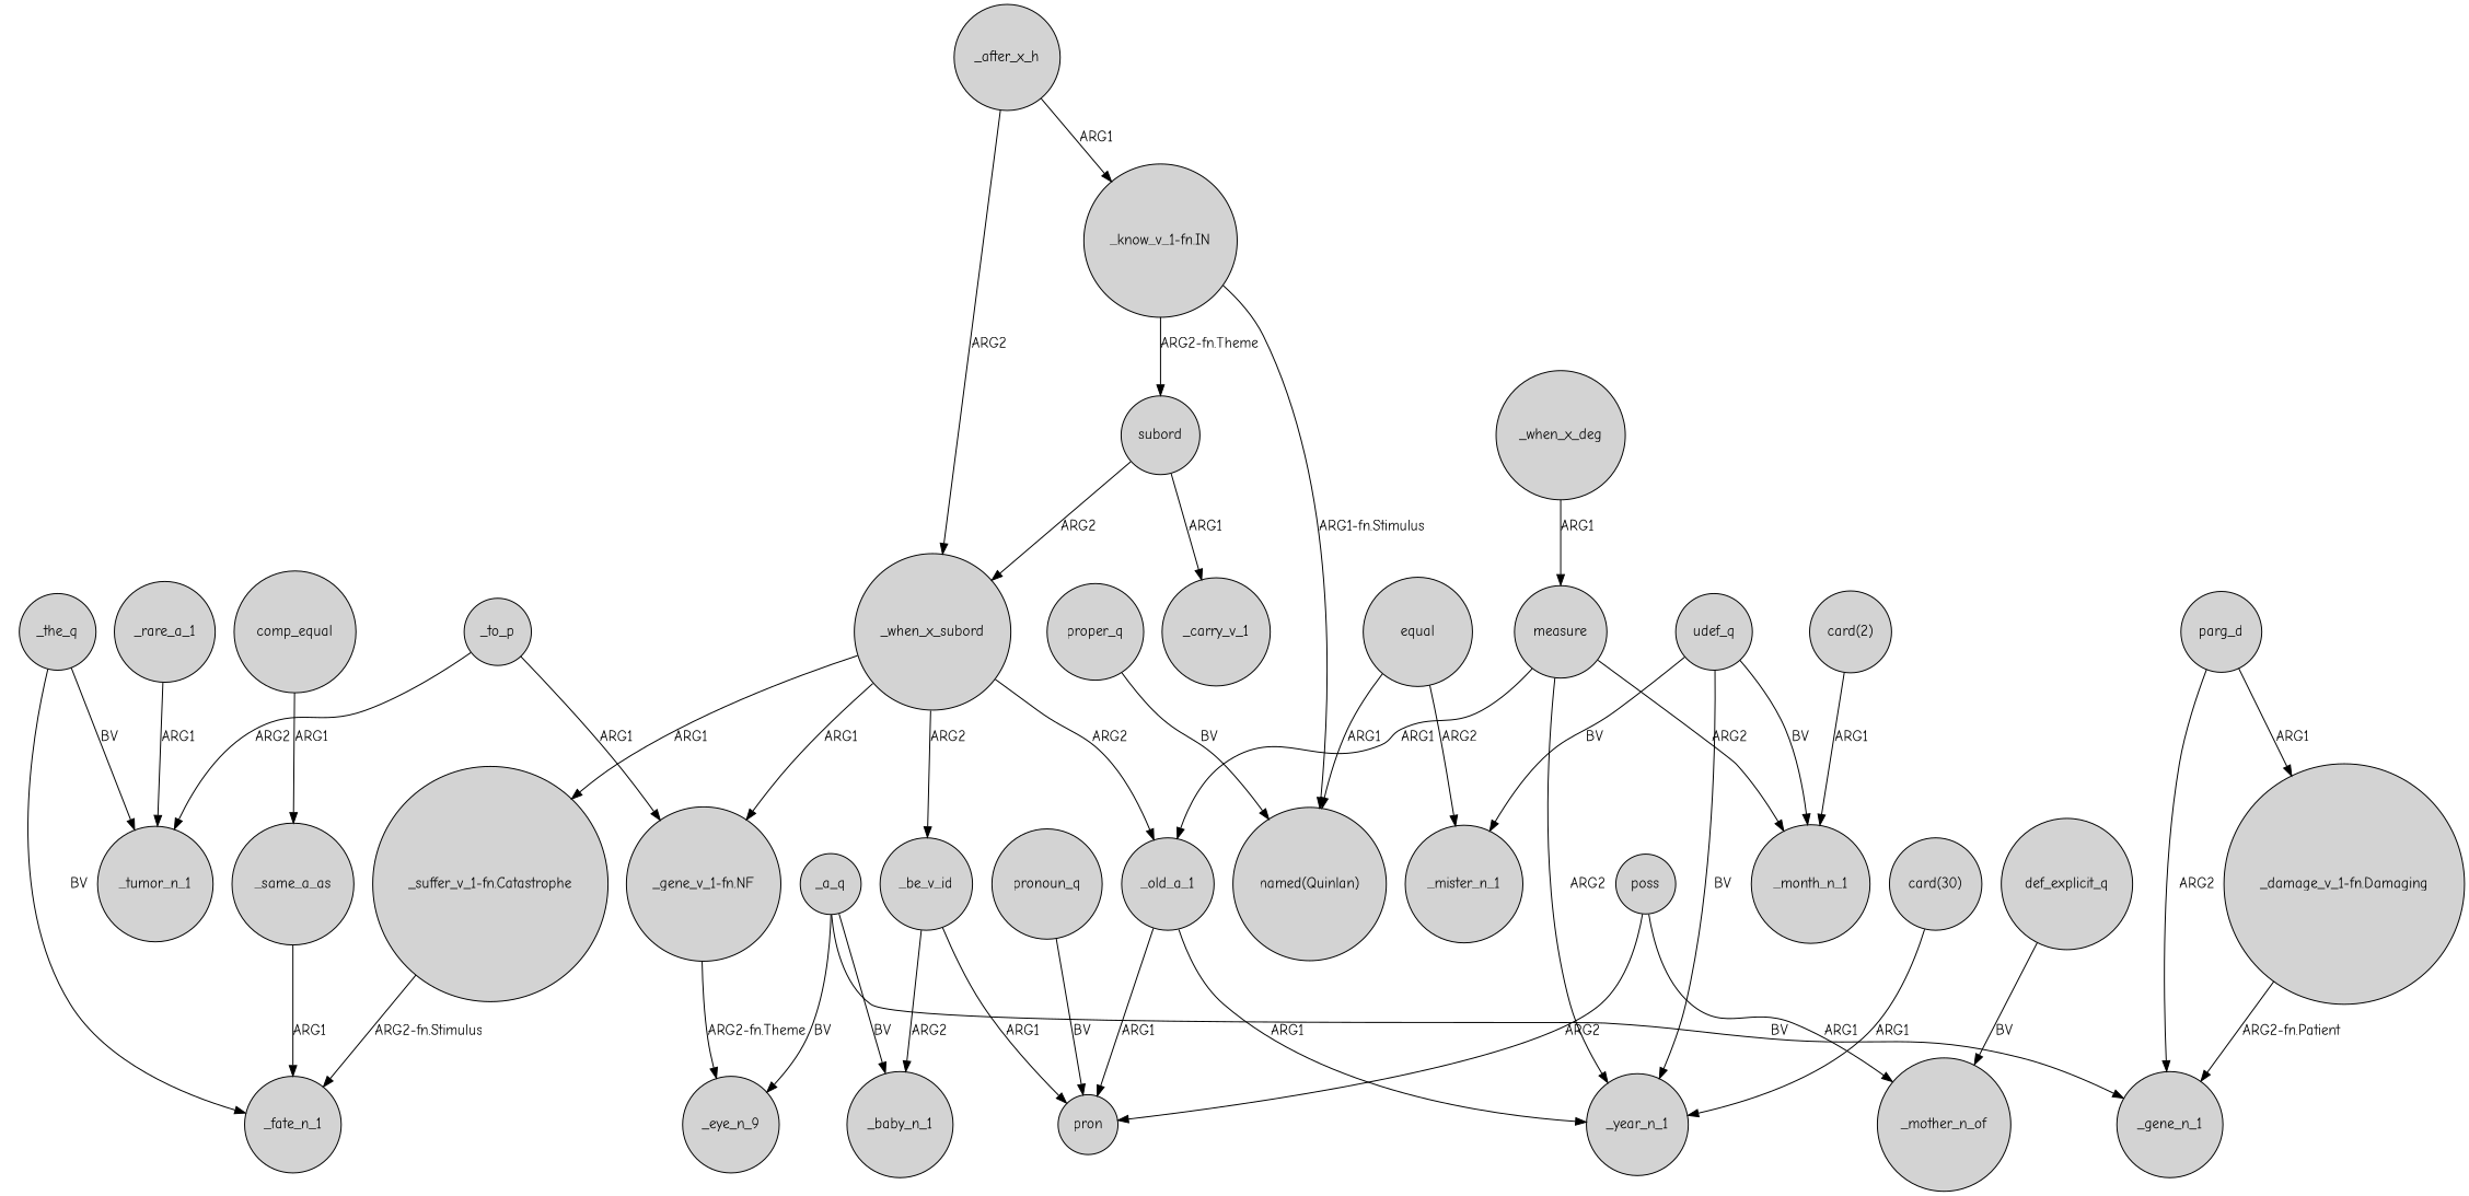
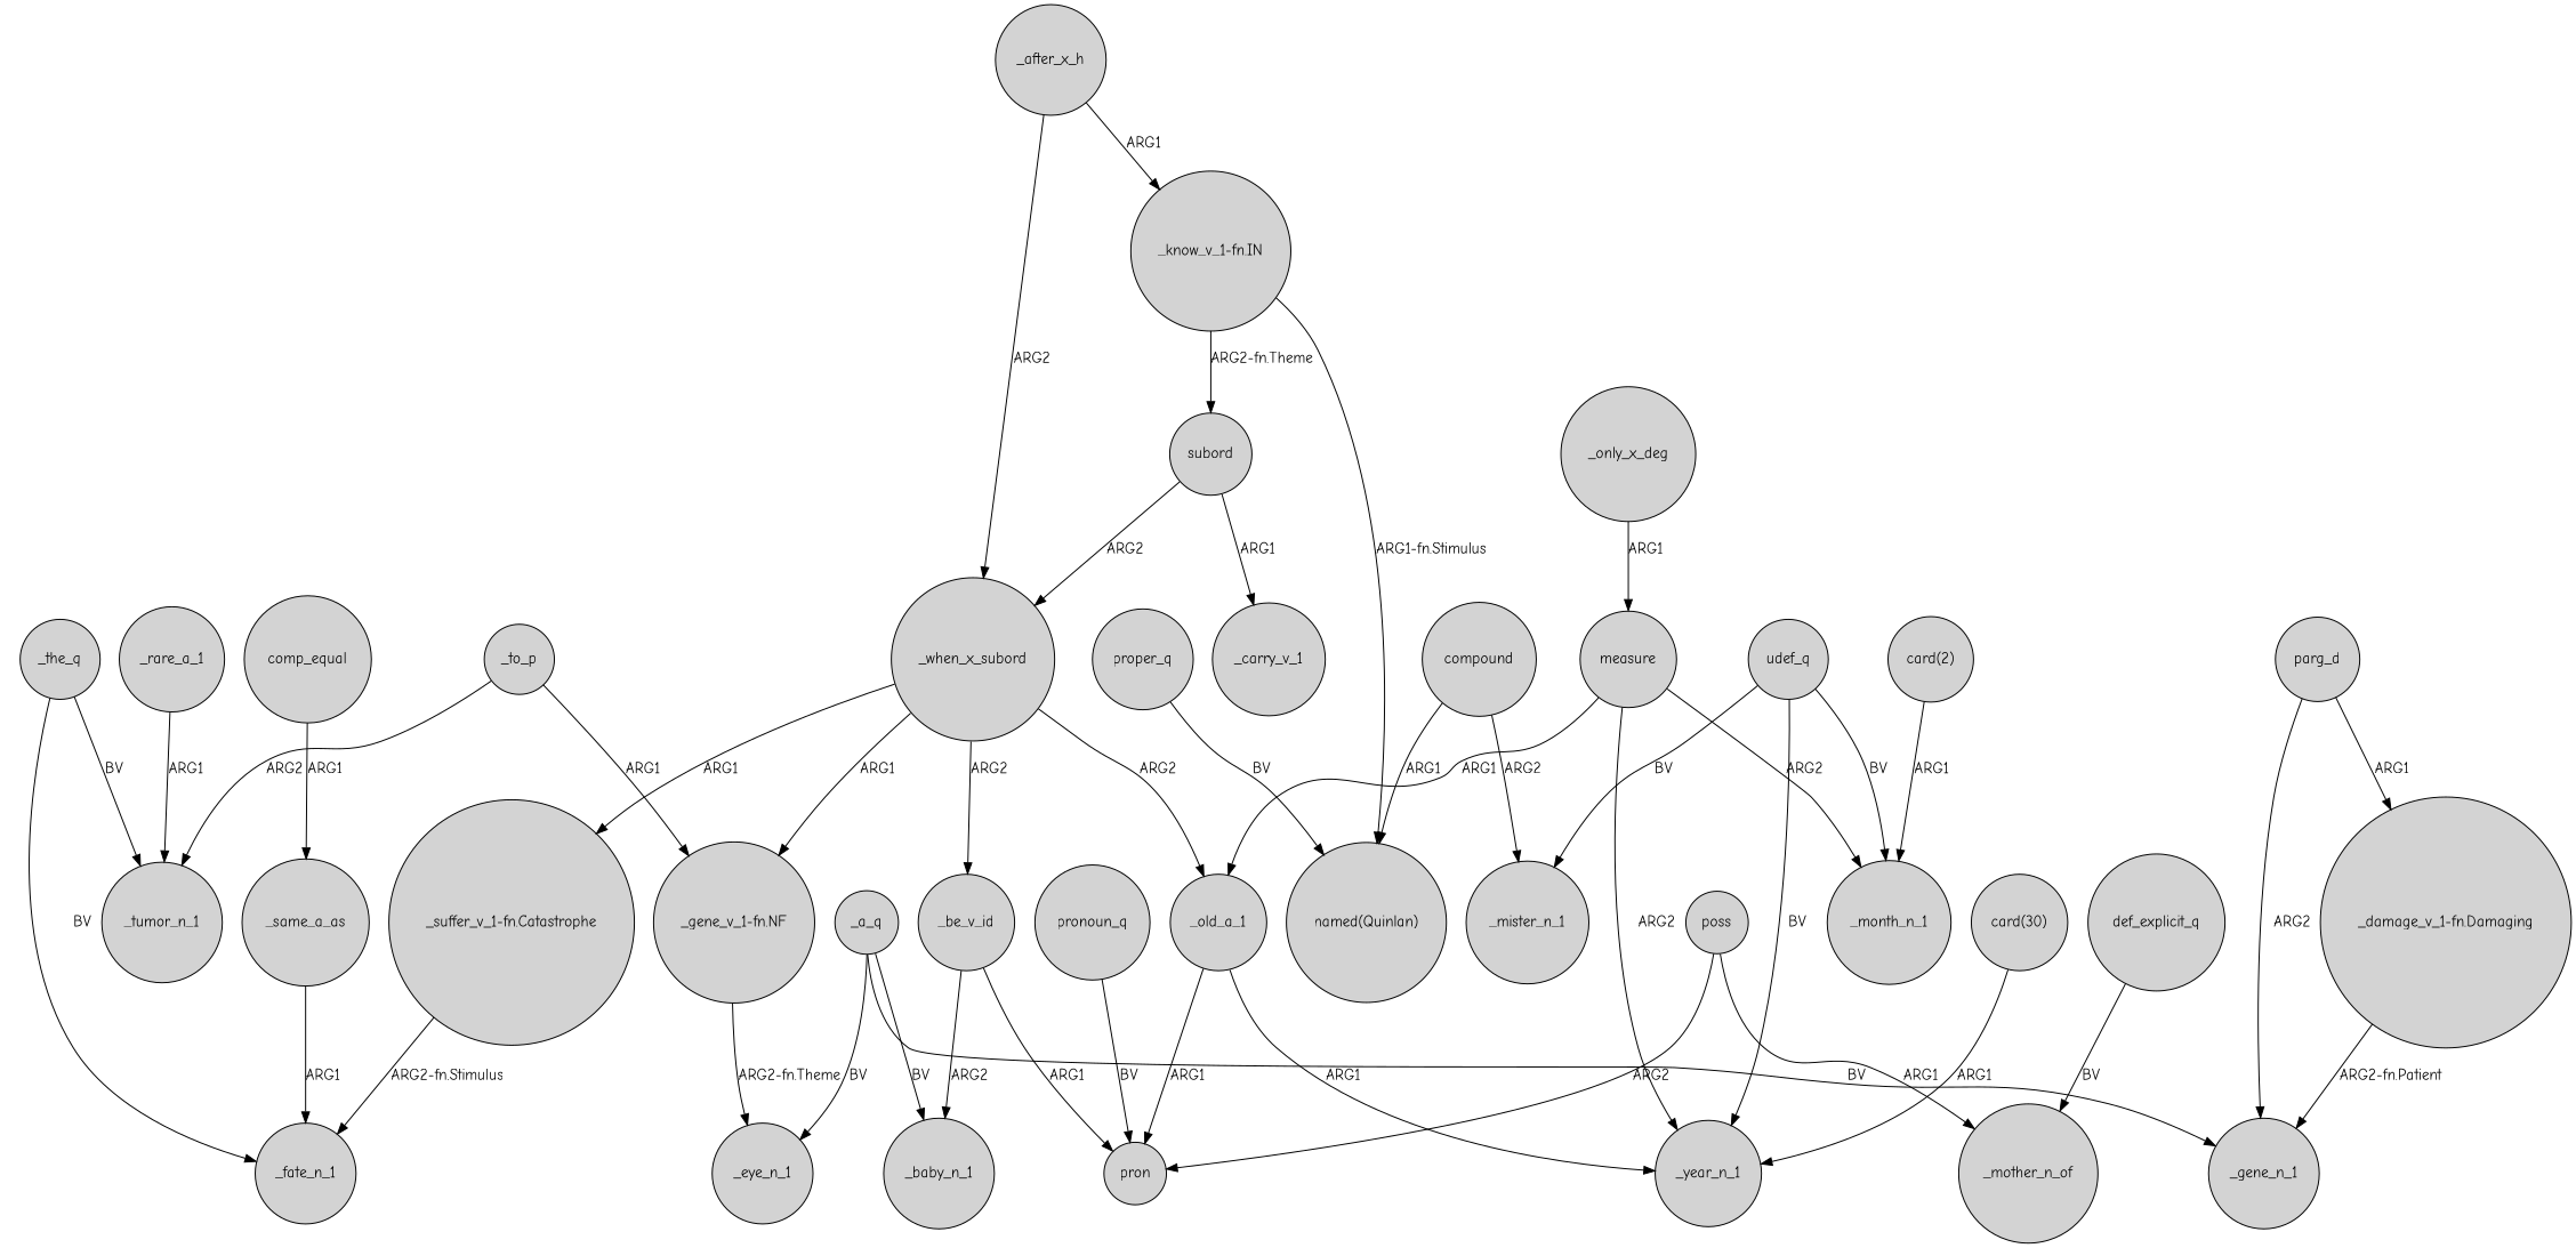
  digraph {
    fontname="Comic Neue"
    node [fontname="Comic Neue" shape=circle style=filled]
    edge [fontname="Comic Neue"]
    _a_q
-   _eye_n_1 [label=_eye_n_9]
+   _eye_n_1
    _gene_n_1
    _baby_n_1
    n5 [label="_gene_v_1-fn.NF"]
    _when_x_subord
    "_suffer_v_1-fn.Catastrophe"
    _be_v_id
    _old_a_1
    _fate_n_1
    pron
    _year_n_1
    "card(2)"
    _month_n_1
    poss
    _mother_n_of
    measure
-   compound [label=equal]
+   compound
    _mister_n_1
    "named(Quinlan)"
    _the_q
    _tumor_n_1
    _rare_a_1
    def_explicit_q
    udef_q
    "_know_v_1-fn.IN"
    subord
    _carry_v_1
    parg_d
    "_damage_v_1-fn.Damaging"
    _after_x_h
    pronoun_q
    comp_equal
    _same_a_as
    _to_p
    "card(30)"
    proper_q
-   _only_x_deg [label=_when_x_deg]
+   _only_x_deg
    _a_q -> _eye_n_1 [label=BV]
    _a_q -> _gene_n_1 [label=BV]
    _a_q -> _baby_n_1 [label=BV]
    n5 -> _eye_n_1 [label="ARG2-fn.Theme"]
    _when_x_subord -> n5 [label=ARG1]
    _when_x_subord -> "_suffer_v_1-fn.Catastrophe" [label=ARG1]
    _when_x_subord -> _be_v_id [label=ARG2]
    _when_x_subord -> _old_a_1 [label=ARG2]
    "_suffer_v_1-fn.Catastrophe" -> _fate_n_1 [label="ARG2-fn.Stimulus"]
    _be_v_id -> _baby_n_1 [label=ARG2]
    _be_v_id -> pron [label=ARG1]
    _old_a_1 -> pron [label=ARG1]
    _old_a_1 -> _year_n_1 [label=ARG1]
    "card(2)" -> _month_n_1 [label=ARG1]
    poss -> pron [label=ARG2]
    poss -> _mother_n_of [label=ARG1]
    measure -> _old_a_1 [label=ARG1]
    measure -> _year_n_1 [label=ARG2]
    measure -> _month_n_1 [label=ARG2]
    compound -> _mister_n_1 [label=ARG2]
    compound -> "named(Quinlan)" [label=ARG1]
    _the_q -> _fate_n_1 [label=BV]
    _the_q -> _tumor_n_1 [label=BV]
    _rare_a_1 -> _tumor_n_1 [label=ARG1]
    def_explicit_q -> _mother_n_of [label=BV]
    udef_q -> _year_n_1 [label=BV]
    udef_q -> _month_n_1 [label=BV]
    udef_q -> _mister_n_1 [label=BV]
    "_know_v_1-fn.IN" -> "named(Quinlan)" [label="ARG1-fn.Stimulus"]
    "_know_v_1-fn.IN" -> subord [label="ARG2-fn.Theme"]
    subord -> _when_x_subord [label=ARG2]
    subord -> _carry_v_1 [label=ARG1]
    parg_d -> _gene_n_1 [label=ARG2]
    parg_d -> "_damage_v_1-fn.Damaging" [label=ARG1]
    "_damage_v_1-fn.Damaging" -> _gene_n_1 [label="ARG2-fn.Patient"]
    _after_x_h -> _when_x_subord [label=ARG2]
    _after_x_h -> "_know_v_1-fn.IN" [label=ARG1]
    pronoun_q -> pron [label=BV]
    comp_equal -> _same_a_as [label=ARG1]
    _same_a_as -> _fate_n_1 [label=ARG1]
    _to_p -> n5 [label=ARG1]
    _to_p -> _tumor_n_1 [label=ARG2]
    "card(30)" -> _year_n_1 [label=ARG1]
    proper_q -> "named(Quinlan)" [label=BV]
    _only_x_deg -> measure [label=ARG1]
  }
